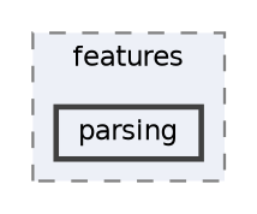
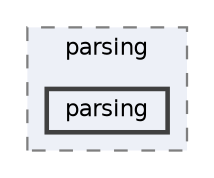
  digraph {
    compound=true
    n1 [color=grey25 fillcolor="#edf0f7" fontname=Helvetica fontsize=10 height=0.2 label=parsing shape=box style="filled,bold" width=0.4]
    subgraph cluster_1 {
      bgcolor="#edf0f7"
      fontname=Helvetica
      fontsize=10
-     label=features
+     label=parsing
      pencolor=grey50
      style="filled,dashed"
      n1
    }
  }
